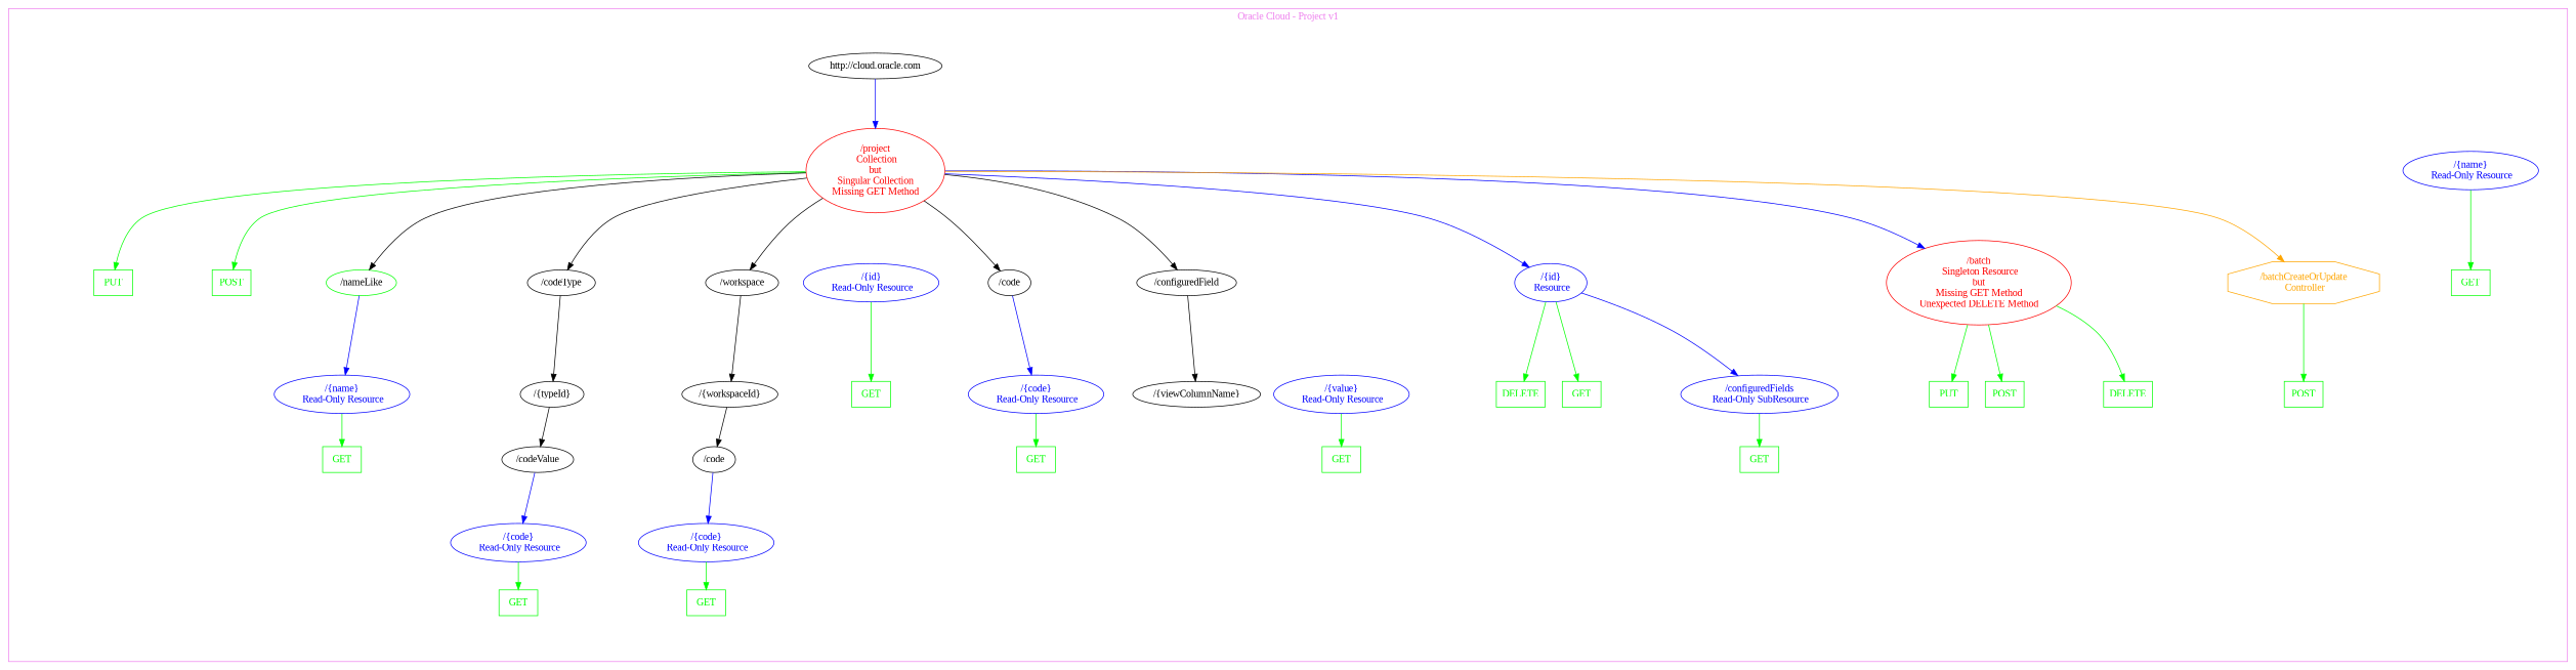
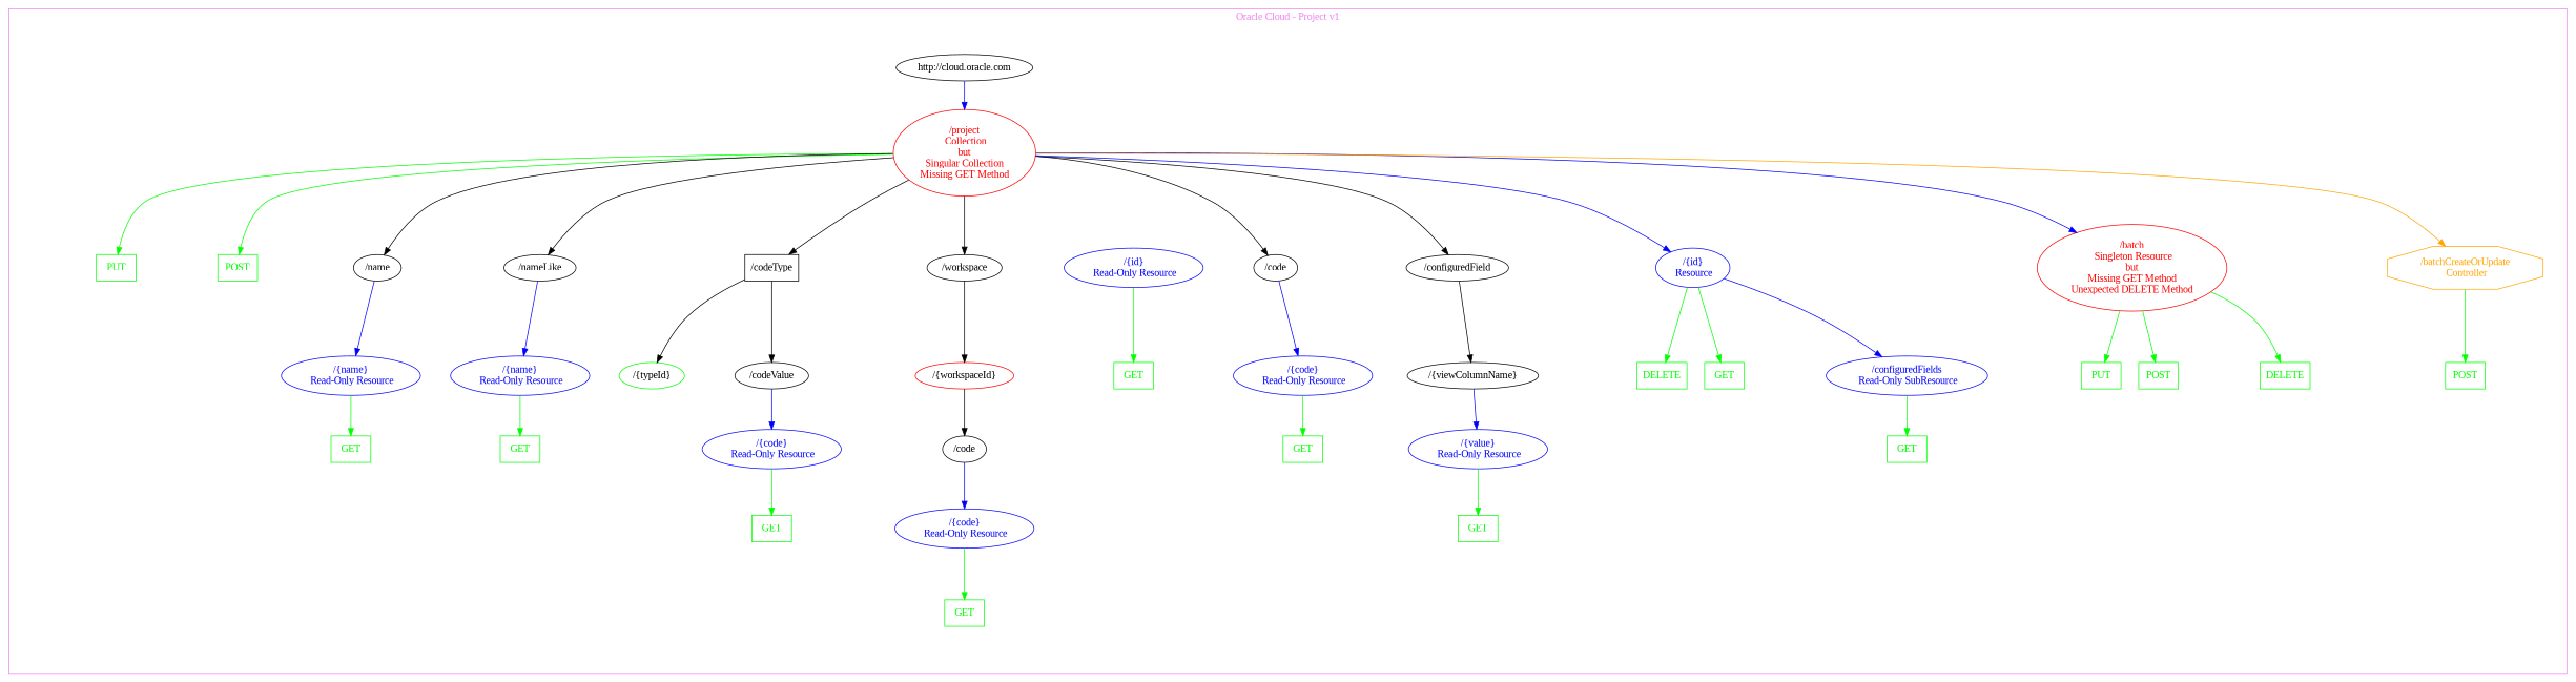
  digraph {
    fontname="Liberation Serif"
    rankdir=TB
    node [color=green fontcolor=green fontname="Liberation Serif" shape=ellipse]
    edge [color=green fontcolor=green fontname="Liberation Serif"]
    n1 [label=PUT shape=box]
    n2 [label=POST shape=box]
    n3 [label=GET shape=box]
    n4 [color=blue fontcolor=blue label="/{name}\n Read-Only Resource"]
+   n5 [color=black fontcolor=black label="/name"]
    n6 [label=GET shape=box]
    n7 [color=blue fontcolor=blue label="/{name}\n Read-Only Resource"]
-   n8 [fontcolor=black label="/nameLike"]
+   n8 [color=black fontcolor=black label="/nameLike"]
    n9 [label=GET shape=box]
    n10 [color=blue fontcolor=blue label="/{code}\n Read-Only Resource"]
    n11 [color=black fontcolor=black label="/codeValue"]
-   n12 [color=black fontcolor=black label="/{typeId}"]
-   n13 [color=black fontcolor=black label="/codeType"]
+   n12 [fontcolor=black label="/{typeId}"]
+   n13 [color=black fontcolor=black label="/codeType" shape=box]
    n14 [label=GET shape=box]
    n15 [color=blue fontcolor=blue label="/{id}\n Read-Only Resource"]
    n16 [label=GET shape=box]
    n17 [color=blue fontcolor=blue label="/{code}\n Read-Only Resource"]
    n18 [color=black fontcolor=black label="/code"]
-   n19 [color=black fontcolor=black label="/{workspaceId}"]
+   n19 [color=red fontcolor=black label="/{workspaceId}"]
    n20 [color=black fontcolor=black label="/workspace"]
    n21 [label=GET shape=box]
    n22 [color=blue fontcolor=blue label="/{code}\n Read-Only Resource"]
    n23 [color=black fontcolor=black label="/code"]
    n24 [label=GET shape=box]
    n25 [color=blue fontcolor=blue label="/{value}\n Read-Only Resource"]
    n26 [color=black fontcolor=black label="/{viewColumnName}"]
    n27 [color=black fontcolor=black label="/configuredField"]
    n28 [label=DELETE shape=box]
    n29 [label=GET shape=box]
    n30 [label=GET shape=box]
    n31 [color=blue fontcolor=blue label="/configuredFields\n Read-Only SubResource"]
    n32 [color=blue fontcolor=blue label="/{id}\n Resource"]
    n33 [label=PUT shape=box]
    n34 [label=POST shape=box]
    n35 [label=DELETE shape=box]
    n36 [color=red fontcolor=red label="/batch\n Singleton Resource\nbut\nMissing GET Method\nUnexpected DELETE Method"]
    n37 [label=POST shape=box]
    n38 [color=orange fontcolor=orange label="/batchCreateOrUpdate\n Controller" shape=octagon]
    n39 [color=red fontcolor=red label="/project\n Collection\nbut\nSingular Collection\nMissing GET Method"]
    n40 [color=black fontcolor=black label="http://cloud.oracle.com"]
    subgraph cluster_1 {
      color=violet
      fontcolor=violet
      label="Oracle Cloud - Project v1"
      subgraph cluster_2 {
        color=white
        fontcolor=white
        label="Oracle Cloud - Project v1"
        n40
        subgraph cluster_3 {
          color=white
          fontcolor=white
          label="Oracle Cloud - Project v1"
          n39
          subgraph cluster_4 {
            color=white
            fontcolor=white
            label="Oracle Cloud - Project v1"
            n1
          }
          subgraph cluster_5 {
            color=white
            fontcolor=white
            label="Oracle Cloud - Project v1"
            n2
          }
          subgraph cluster_6 {
            color=white
            fontcolor=white
            label="Oracle Cloud - Project v1"
+           n5
            subgraph cluster_7 {
              color=white
              fontcolor=white
              label="Oracle Cloud - Project v1"
              n4
              subgraph cluster_8 {
                color=white
                fontcolor=white
                label="Oracle Cloud - Project v1"
                n3
              }
            }
          }
          subgraph cluster_9 {
            color=white
            fontcolor=white
            label="Oracle Cloud - Project v1"
            n8
            subgraph cluster_10 {
              color=white
              fontcolor=white
              label="Oracle Cloud - Project v1"
              n7
              subgraph cluster_11 {
                color=white
                fontcolor=white
                label="Oracle Cloud - Project v1"
                n6
              }
            }
          }
          subgraph cluster_12 {
            color=white
            fontcolor=white
            label="Oracle Cloud - Project v1"
            n13
            subgraph cluster_13 {
              color=white
              fontcolor=white
              label="Oracle Cloud - Project v1"
              n12
              subgraph cluster_14 {
                color=white
                fontcolor=white
                label="Oracle Cloud - Project v1"
                n11
                subgraph cluster_15 {
                  color=white
                  fontcolor=white
                  label="Oracle Cloud - Project v1"
                  n10
                  subgraph cluster_16 {
                    color=white
                    fontcolor=white
                    label="Oracle Cloud - Project v1"
                    n9
                  }
                }
              }
            }
          }
          subgraph cluster_17 {
            color=white
            fontcolor=white
            label="Oracle Cloud - Project v1"
            n20
            subgraph cluster_18 {
              color=white
              fontcolor=white
              label="Oracle Cloud - Project v1"
              n15
              subgraph cluster_19 {
                color=white
                fontcolor=white
                label="Oracle Cloud - Project v1"
                n14
              }
            }
            subgraph cluster_20 {
              color=white
              fontcolor=white
              label="Oracle Cloud - Project v1"
              n19
              subgraph cluster_21 {
                color=white
                fontcolor=white
                label="Oracle Cloud - Project v1"
                n18
                subgraph cluster_22 {
                  color=white
                  fontcolor=white
                  label="Oracle Cloud - Project v1"
                  n17
                  subgraph cluster_23 {
                    color=white
                    fontcolor=white
                    label="Oracle Cloud - Project v1"
                    n16
                  }
                }
              }
            }
          }
          subgraph cluster_24 {
            color=white
            fontcolor=white
            label="Oracle Cloud - Project v1"
            n23
            subgraph cluster_25 {
              color=white
              fontcolor=white
              label="Oracle Cloud - Project v1"
              n22
              subgraph cluster_26 {
                color=white
                fontcolor=white
                label="Oracle Cloud - Project v1"
                n21
              }
            }
          }
          subgraph cluster_27 {
            color=white
            fontcolor=white
            label="Oracle Cloud - Project v1"
            n27
            subgraph cluster_28 {
              color=white
              fontcolor=white
              label="Oracle Cloud - Project v1"
              n26
              subgraph cluster_29 {
                color=white
                fontcolor=white
                label="Oracle Cloud - Project v1"
                n25
                subgraph cluster_30 {
                  color=white
                  fontcolor=white
                  label="Oracle Cloud - Project v1"
                  n24
                }
              }
            }
          }
          subgraph cluster_31 {
            color=white
            fontcolor=white
            label="Oracle Cloud - Project v1"
            n32
            subgraph cluster_32 {
              color=white
              fontcolor=white
              label="Oracle Cloud - Project v1"
              n28
            }
            subgraph cluster_33 {
              color=white
              fontcolor=white
              label="Oracle Cloud - Project v1"
              n29
            }
            subgraph cluster_34 {
              color=white
              fontcolor=white
              label="Oracle Cloud - Project v1"
              n31
              subgraph cluster_35 {
                color=white
                fontcolor=white
                label="Oracle Cloud - Project v1"
                n30
              }
            }
          }
          subgraph cluster_36 {
            color=white
            fontcolor=white
            label="Oracle Cloud - Project v1"
            n36
            subgraph cluster_37 {
              color=white
              fontcolor=white
              label="Oracle Cloud - Project v1"
              n33
            }
            subgraph cluster_38 {
              color=white
              fontcolor=white
              label="Oracle Cloud - Project v1"
              n34
            }
            subgraph cluster_39 {
              color=white
              fontcolor=white
              label="Oracle Cloud - Project v1"
              n35
            }
          }
          subgraph cluster_40 {
            color=white
            fontcolor=white
            label="Oracle Cloud - Project v1"
            n38
            subgraph cluster_41 {
              color=white
              fontcolor=white
              label="Oracle Cloud - Project v1"
              n37
            }
          }
        }
      }
    }
    n4 -> n3
+   n5 -> n4 [color=blue fontcolor=blue]
    n7 -> n6
    n8 -> n7 [color=blue fontcolor=blue]
    n10 -> n9
    n11 -> n10 [color=blue fontcolor=blue]
-   n12 -> n11 [color=black fontcolor=black]
+   n13 -> n11 [color=black fontcolor=black]
    n13 -> n12 [color=black fontcolor=black]
    n15 -> n14
    n17 -> n16
    n18 -> n17 [color=blue fontcolor=blue]
    n19 -> n18 [color=black fontcolor=black]
    n20 -> n19 [color=black fontcolor=black]
    n22 -> n21
    n23 -> n22 [color=blue fontcolor=blue]
    n25 -> n24
+   n26 -> n25 [color=blue fontcolor=blue]
    n27 -> n26 [color=black fontcolor=black]
    n31 -> n30
    n32 -> n28
    n32 -> n29
    n32 -> n31 [color=blue fontcolor=blue]
    n36 -> n33
    n36 -> n34
    n36 -> n35
    n38 -> n37
    n39 -> n1
    n39 -> n2
+   n39 -> n5 [color=black fontcolor=black]
    n39 -> n8 [color=black fontcolor=black]
    n39 -> n13 [color=black fontcolor=black]
    n39 -> n20 [color=black fontcolor=black]
    n39 -> n23 [color=black fontcolor=black]
    n39 -> n27 [color=black fontcolor=black]
    n39 -> n32 [color=blue fontcolor=blue]
    n39 -> n36 [color=blue fontcolor=blue]
    n39 -> n38 [color=orange fontcolor=orange]
    n40 -> n39 [color=blue fontcolor=blue]
  }
